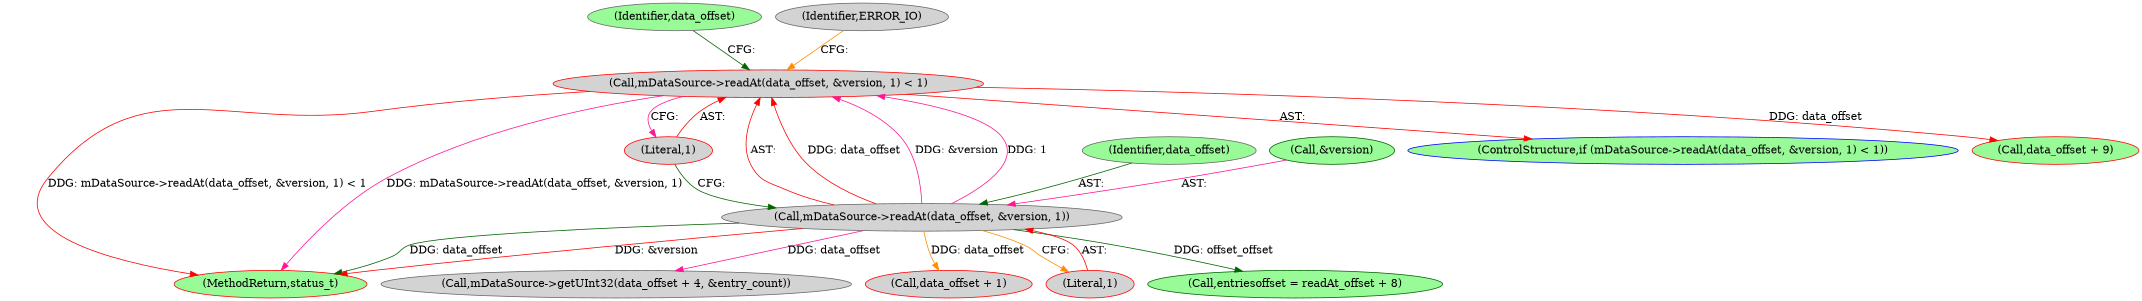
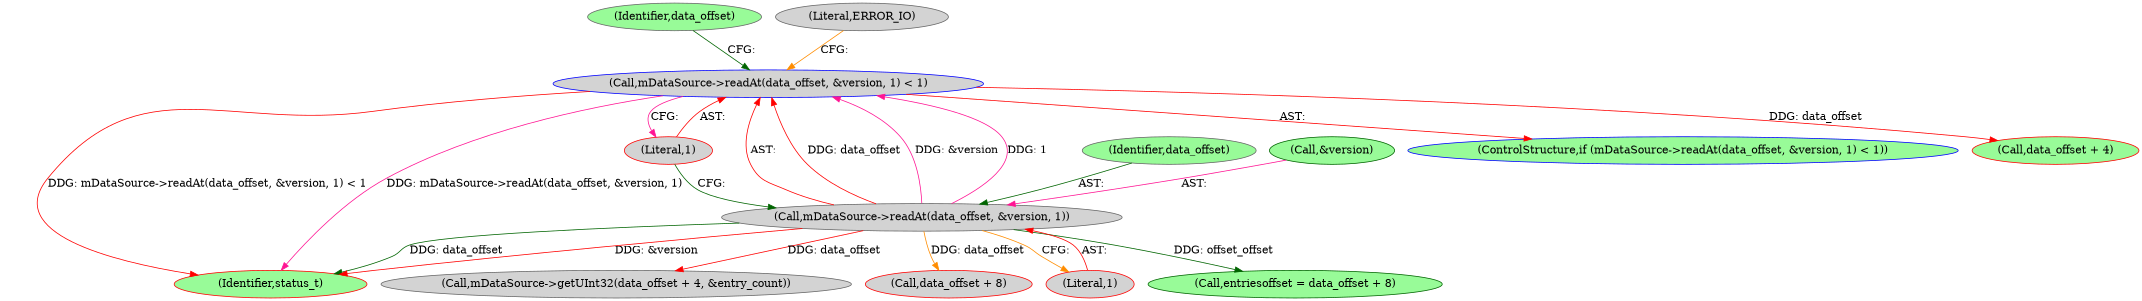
  digraph {
    node [color=red fillcolor=lightgrey style=filled]
    edge [color=red]
-   n1 [label="(Call,mDataSource->readAt(data_offset, &version, 1) < 1)"]
-   n2 [fillcolor=palegreen label="(MethodReturn,status_t)"]
+   n1 [color=blue label="(Call,mDataSource->readAt(data_offset, &version, 1) < 1)"]
+   n2 [fillcolor=palegreen label="(Identifier,status_t)"]
    n3 [color=blue fillcolor=palegreen label="(ControlStructure,if (mDataSource->readAt(data_offset, &version, 1) < 1))"]
    n4 [label="(Literal,1)"]
-   n5 [fillcolor=palegreen label="(Call,data_offset + 9)"]
+   n5 [fillcolor=palegreen label="(Call,data_offset + 4)"]
    n6 [color=gray40 label="(Call,mDataSource->readAt(data_offset, &version, 1))"]
    n7 [color=gray40 label="(Call,mDataSource->getUInt32(data_offset + 4, &entry_count))"]
-   n8 [label="(Call,data_offset + 1)"]
+   n8 [label="(Call,data_offset + 8)"]
    n9 [label="(Literal,1)"]
-   n10 [color=darkgreen fillcolor=palegreen label="(Call,entriesoffset = readAt_offset + 8)"]
+   n10 [color=darkgreen fillcolor=palegreen label="(Call,entriesoffset = data_offset + 8)"]
    n11 [color=gray40 fillcolor=palegreen label="(Identifier,data_offset)"]
    n12 [color=gray40 fillcolor=palegreen label="(Identifier,data_offset)"]
    n13 [color=darkgreen fillcolor=palegreen label="(Call,&version)"]
-   n14 [color=gray40 label="(Identifier,ERROR_IO)"]
+   n14 [color=gray40 label="(Literal,ERROR_IO)"]
    n1 -> n2 [label="DDG: mDataSource->readAt(data_offset, &version, 1) < 1"]
    n1 -> n2 [color=deeppink label="DDG: mDataSource->readAt(data_offset, &version, 1)"]
    n1 -> n3 [label="AST: "]
    n1 -> n4 [color=deeppink label="CFG: "]
    n1 -> n5 [label="DDG: data_offset"]
    n4 -> n1 [label="AST: "]
    n4 -> n6 [color=darkgreen label="CFG: "]
    n6 -> n1 [label="AST: "]
    n6 -> n1 [label="DDG: data_offset"]
    n6 -> n1 [color=deeppink label="DDG: &version"]
    n6 -> n1 [color=deeppink label="DDG: 1"]
    n6 -> n2 [color=darkgreen label="DDG: data_offset"]
    n6 -> n2 [label="DDG: &version"]
-   n6 -> n7 [color=deeppink label="DDG: data_offset"]
+   n6 -> n7 [label="DDG: data_offset"]
    n6 -> n8 [color=darkorange label="DDG: data_offset"]
    n6 -> n9 [color=darkorange label="CFG: "]
    n6 -> n10 [color=darkgreen label="DDG: offset_offset"]
    n9 -> n6 [label="AST: "]
    n11 -> n1 [color=darkgreen label="CFG: "]
    n12 -> n6 [color=darkgreen label="AST: "]
    n13 -> n6 [color=deeppink label="AST: "]
    n14 -> n1 [color=darkorange label="CFG: "]
  }
